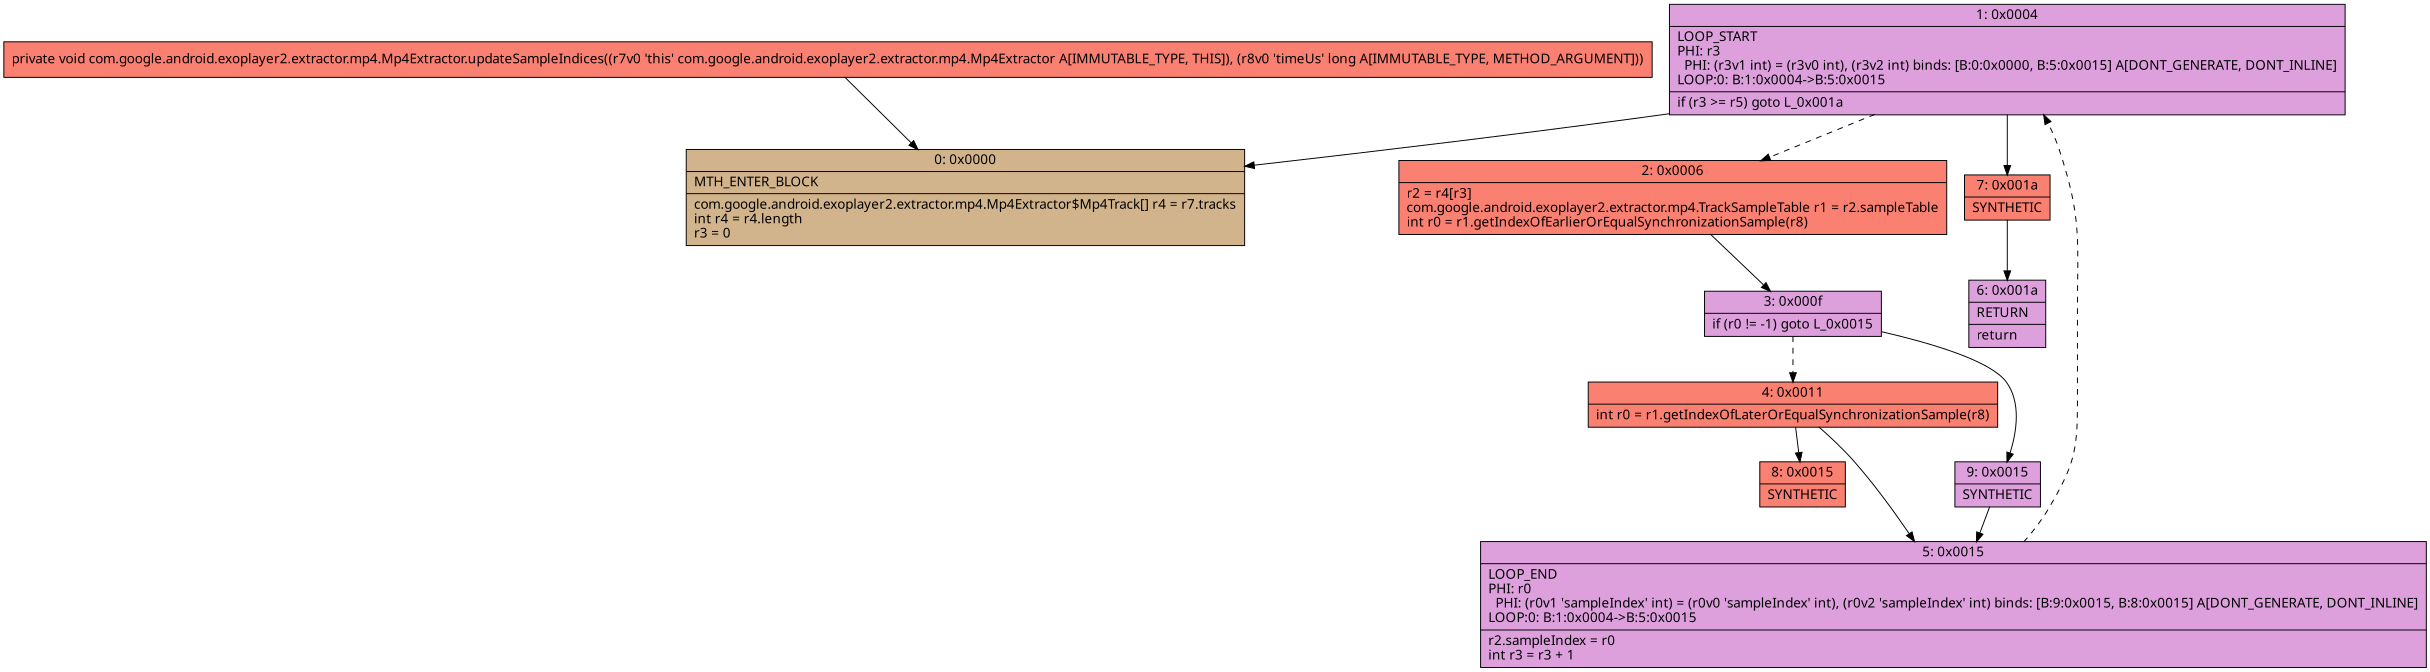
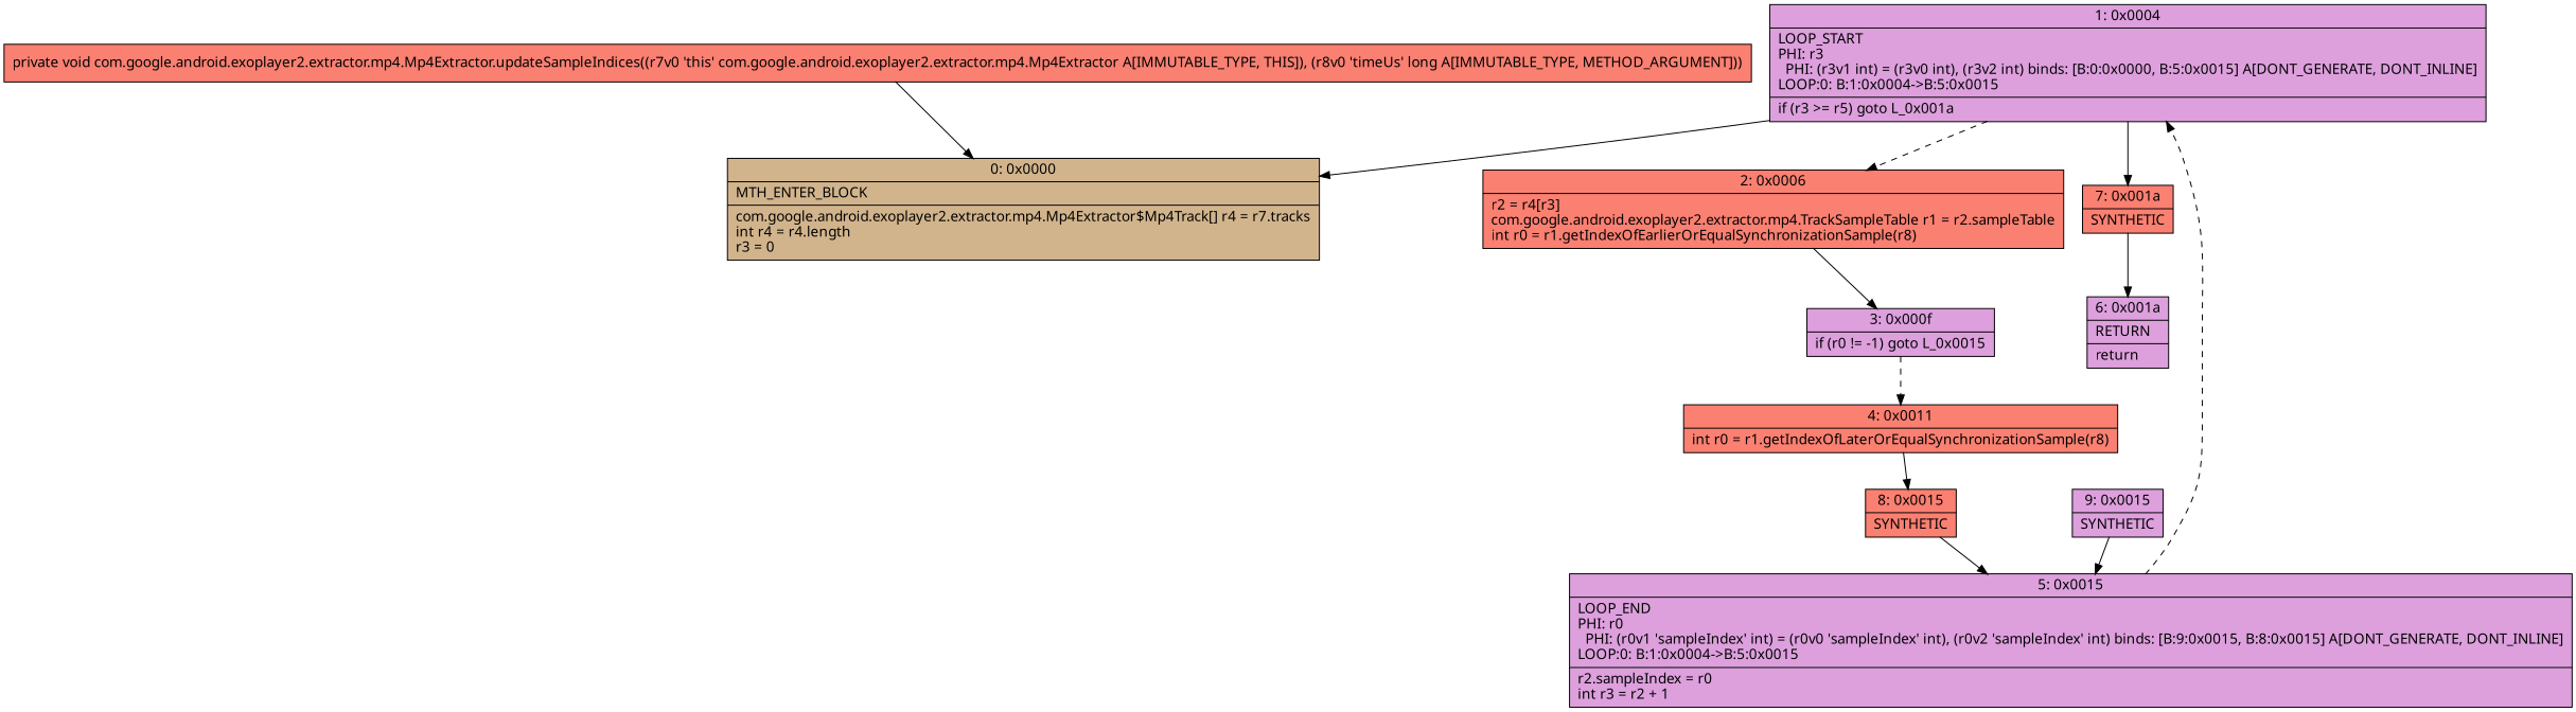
  digraph {
    fontname="Noto Sans"
    node [fillcolor=plum fontname="Noto Sans" shape=record style=filled]
    edge [fontname="Noto Sans"]
    n1 [fillcolor=tan label="{0\:\ 0x0000|MTH_ENTER_BLOCK\l|com.google.android.exoplayer2.extractor.mp4.Mp4Extractor$Mp4Track[] r4 = r7.tracks\lint r4 = r4.length\lr3 = 0\l}"]
    n2 [label="{1\:\ 0x0004|LOOP_START\lPHI: r3 \l  PHI: (r3v1 int) = (r3v0 int), (r3v2 int) binds: [B:0:0x0000, B:5:0x0015] A[DONT_GENERATE, DONT_INLINE]\lLOOP:0: B:1:0x0004\-\>B:5:0x0015\l|if (r3 \>= r5) goto L_0x001a\l}"]
    n3 [fillcolor=salmon label="{2\:\ 0x0006|r2 = r4[r3]\lcom.google.android.exoplayer2.extractor.mp4.TrackSampleTable r1 = r2.sampleTable\lint r0 = r1.getIndexOfEarlierOrEqualSynchronizationSample(r8)\l}"]
    n4 [fillcolor=salmon label="{7\:\ 0x001a|SYNTHETIC\l}"]
    n5 [label="{3\:\ 0x000f|if (r0 != \-1) goto L_0x0015\l}"]
    n6 [label="{6\:\ 0x001a|RETURN\l|return\l}"]
    n7 [fillcolor=salmon label="{4\:\ 0x0011|int r0 = r1.getIndexOfLaterOrEqualSynchronizationSample(r8)\l}"]
    n8 [label="{9\:\ 0x0015|SYNTHETIC\l}"]
    n9 [fillcolor=salmon label="{8\:\ 0x0015|SYNTHETIC\l}"]
-   n10 [label="{5\:\ 0x0015|LOOP_END\lPHI: r0 \l  PHI: (r0v1 'sampleIndex' int) = (r0v0 'sampleIndex' int), (r0v2 'sampleIndex' int) binds: [B:9:0x0015, B:8:0x0015] A[DONT_GENERATE, DONT_INLINE]\lLOOP:0: B:1:0x0004\-\>B:5:0x0015\l|r2.sampleIndex = r0\lint r3 = r3 + 1\l}"]
+   n10 [label="{5\:\ 0x0015|LOOP_END\lPHI: r0 \l  PHI: (r0v1 'sampleIndex' int) = (r0v0 'sampleIndex' int), (r0v2 'sampleIndex' int) binds: [B:9:0x0015, B:8:0x0015] A[DONT_GENERATE, DONT_INLINE]\lLOOP:0: B:1:0x0004\-\>B:5:0x0015\l|r2.sampleIndex = r0\lint r3 = r2 + 1\l}"]
    n11 [fillcolor=salmon label="{private void com.google.android.exoplayer2.extractor.mp4.Mp4Extractor.updateSampleIndices((r7v0 'this' com.google.android.exoplayer2.extractor.mp4.Mp4Extractor A[IMMUTABLE_TYPE, THIS]), (r8v0 'timeUs' long A[IMMUTABLE_TYPE, METHOD_ARGUMENT])) }"]
    n2 -> n1
    n2 -> n3 [style=dashed]
    n2 -> n4
    n3 -> n5
    n4 -> n6
    n5 -> n7 [style=dashed]
-   n5 -> n8
    n7 -> n9
    n8 -> n10
-   n7 -> n10
+   n9 -> n10
    n10 -> n2 [style=dashed]
    n11 -> n1
  }
